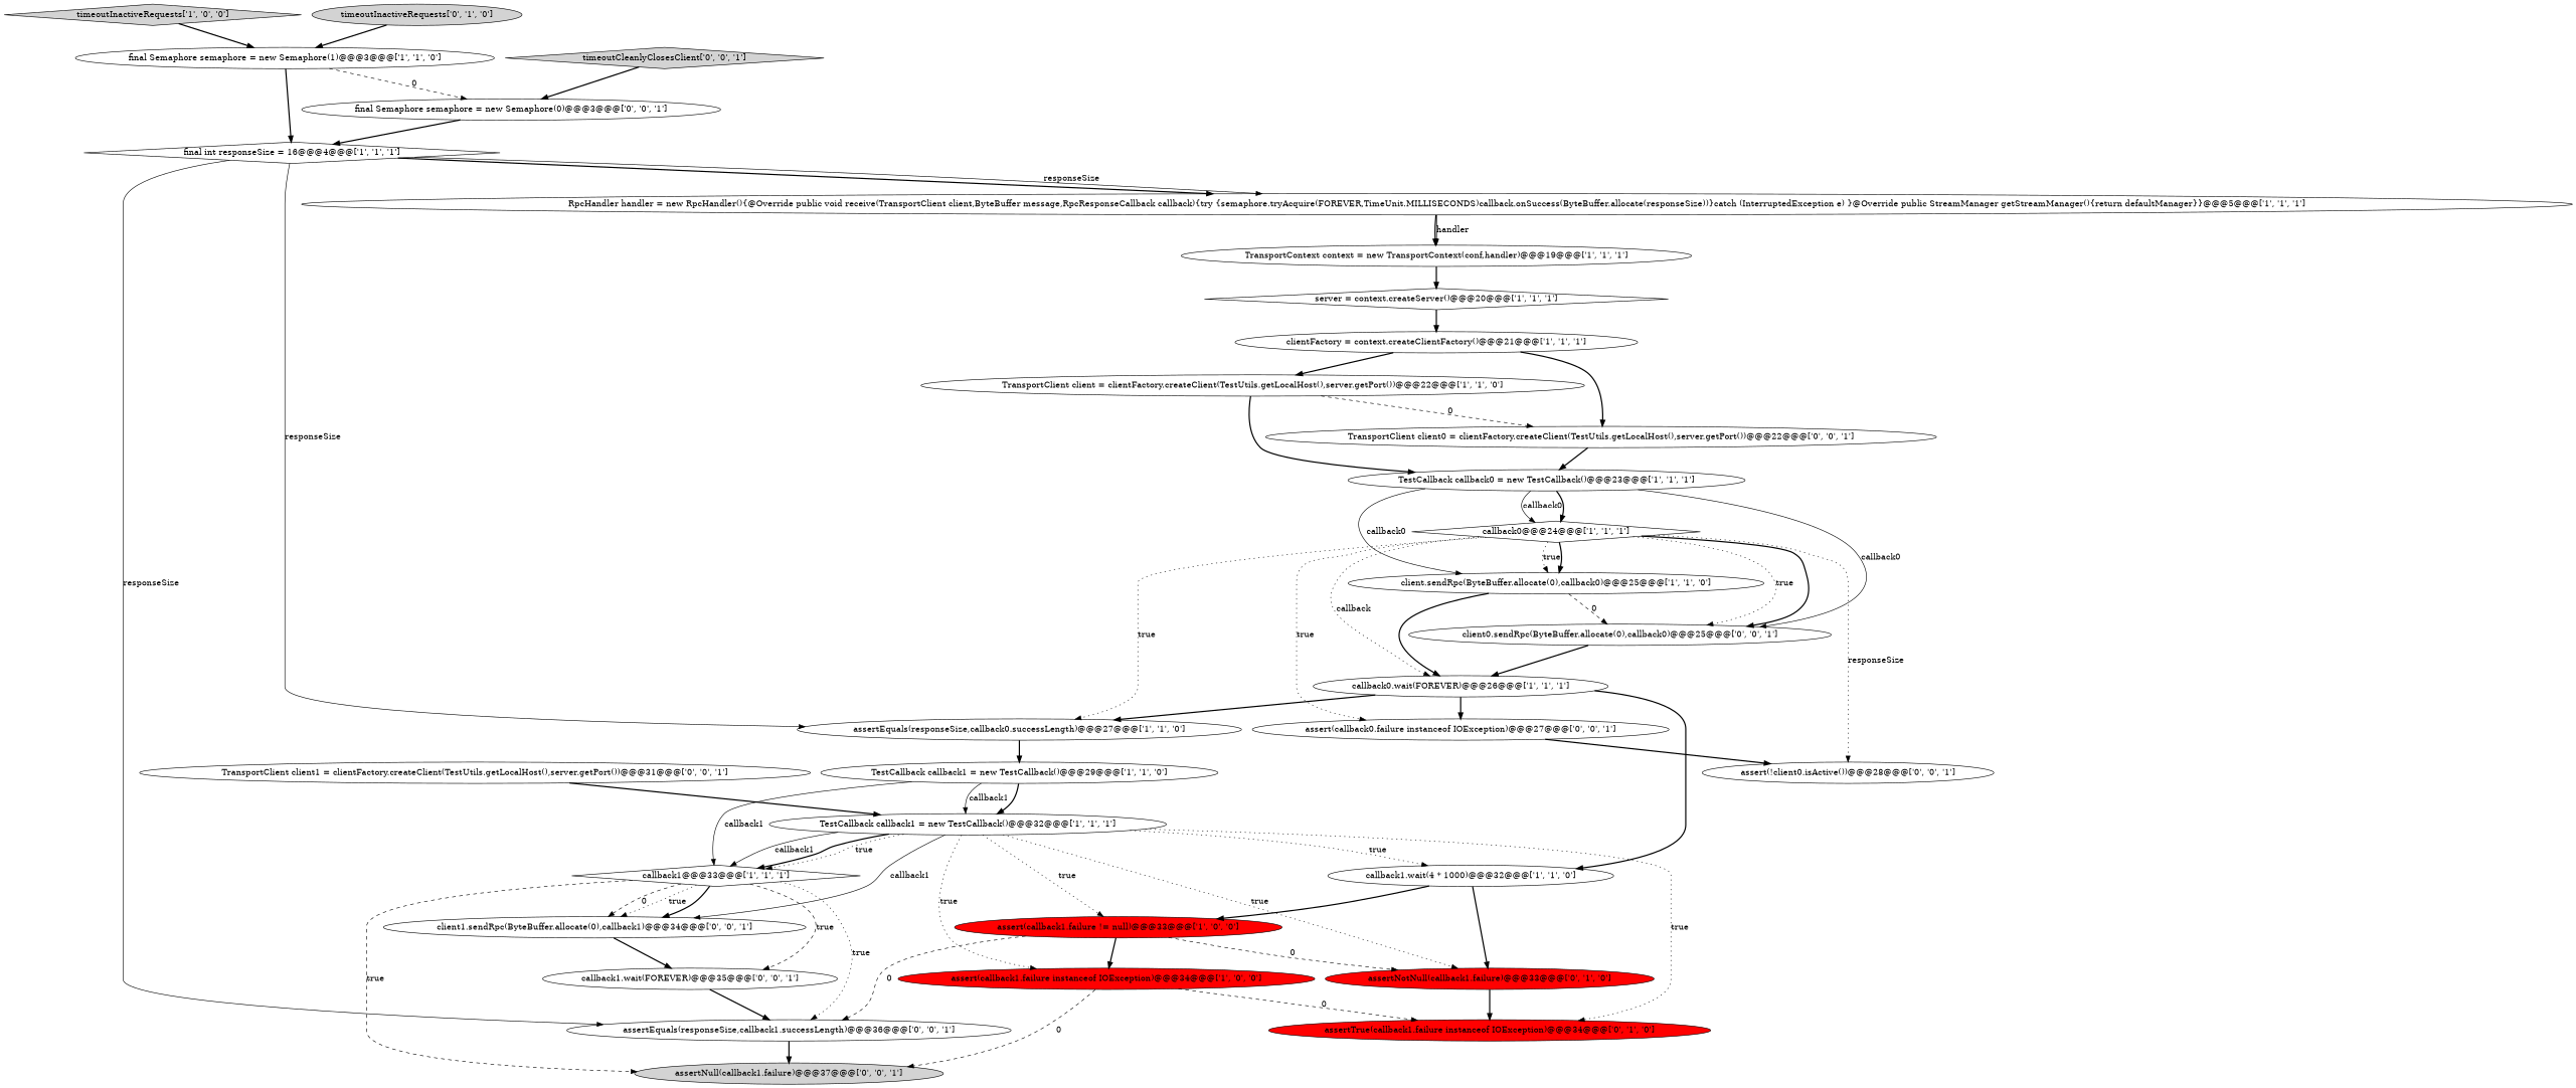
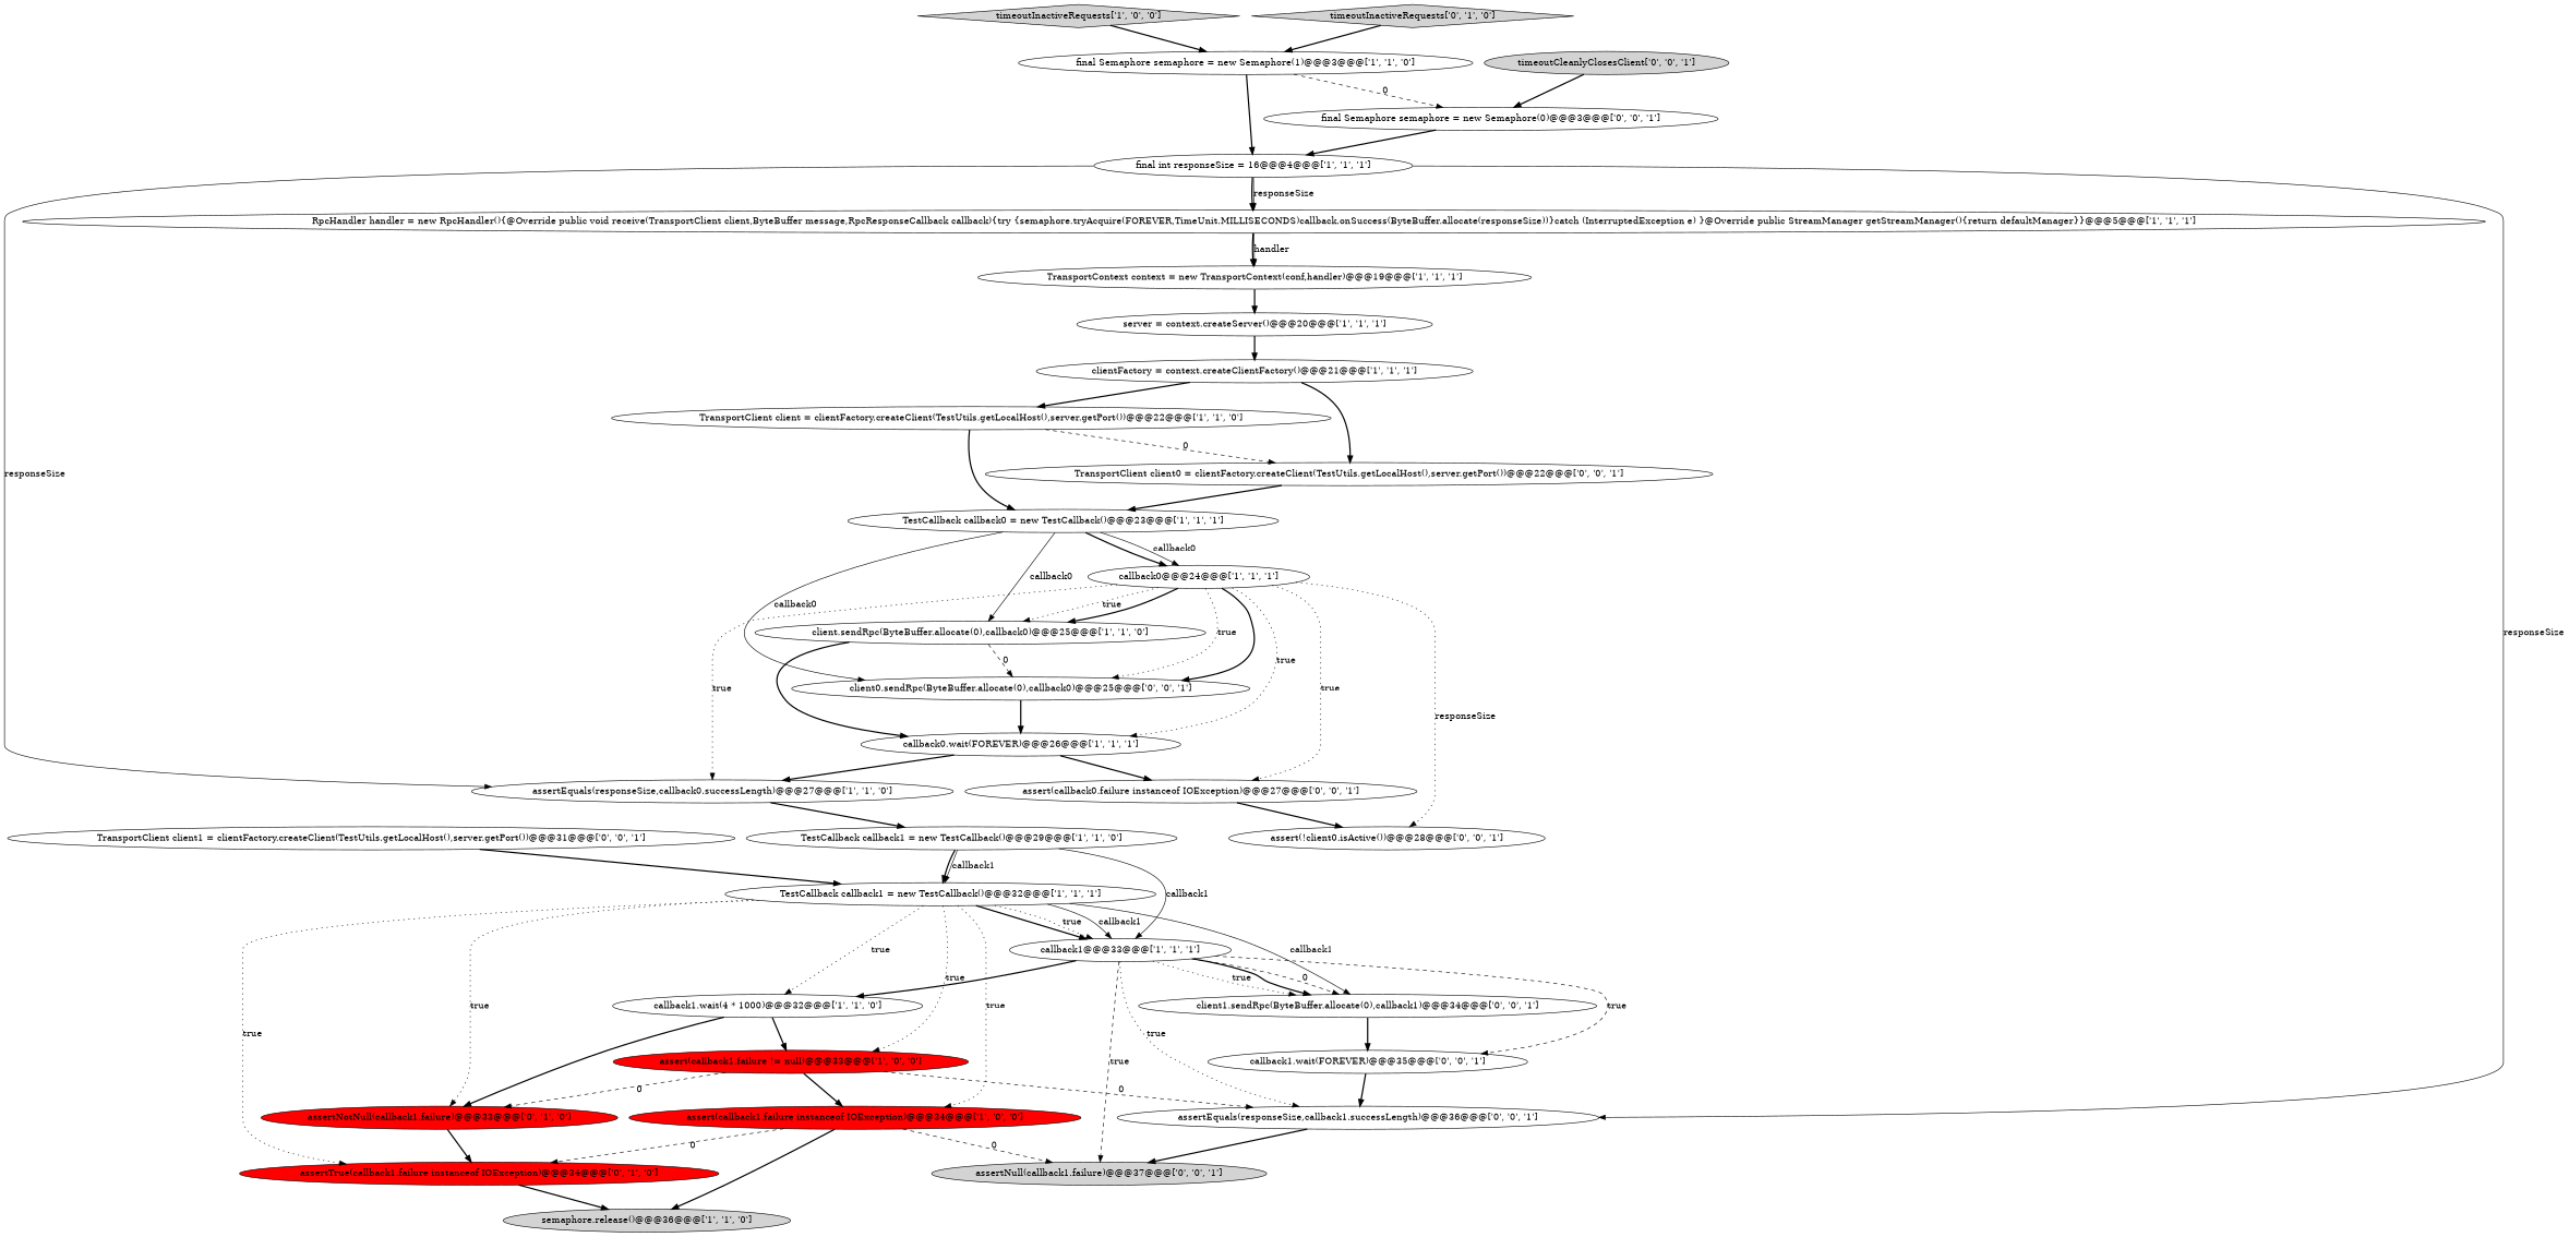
  digraph {
    node [fillcolor=white shape=ellipse style=filled]
    edge [style=bold]
    n1 [label="client.sendRpc(ByteBuffer.allocate(0),callback0)@@@25@@@['1', '1', '0']"]
    n2 [label="client0.sendRpc(ByteBuffer.allocate(0),callback0)@@@25@@@['0', '0', '1']"]
    n3 [label="callback0.wait(FOREVER)@@@26@@@['1', '1', '1']"]
    n4 [label="assert(callback0.failure instanceof IOException)@@@27@@@['0', '0', '1']"]
    n5 [label="assertEquals(responseSize,callback0.successLength)@@@27@@@['1', '1', '0']"]
-   n6 [label="callback0@@@24@@@['1', '1', '1']" shape=diamond]
+   n6 [label="callback0@@@24@@@['1', '1', '1']"]
    n7 [label="assert(!client0.isActive())@@@28@@@['0', '0', '1']"]
    n8 [label="TestCallback callback1 = new TestCallback()@@@29@@@['1', '1', '0']"]
    n9 [label="clientFactory = context.createClientFactory()@@@21@@@['1', '1', '1']"]
    n10 [label="TransportClient client = clientFactory.createClient(TestUtils.getLocalHost(),server.getPort())@@@22@@@['1', '1', '0']"]
    n11 [label="TransportClient client0 = clientFactory.createClient(TestUtils.getLocalHost(),server.getPort())@@@22@@@['0', '0', '1']"]
    n12 [label="TestCallback callback0 = new TestCallback()@@@23@@@['1', '1', '1']"]
    n13 [label="callback1.wait(FOREVER)@@@35@@@['0', '0', '1']"]
    n14 [label="assertEquals(responseSize,callback1.successLength)@@@36@@@['0', '0', '1']"]
    n15 [fillcolor=lightgray label="assertNull(callback1.failure)@@@37@@@['0', '0', '1']"]
    n16 [fillcolor=red label="assertNotNull(callback1.failure)@@@33@@@['0', '1', '0']"]
    n17 [fillcolor=red label="assertTrue(callback1.failure instanceof IOException)@@@34@@@['0', '1', '0']"]
+   n18 [fillcolor=lightgray label="semaphore.release()@@@36@@@['1', '1', '0']"]
    n19 [fillcolor=lightgray label="timeoutInactiveRequests['1', '0', '0']" shape=diamond]
    n20 [label="final Semaphore semaphore = new Semaphore(1)@@@3@@@['1', '1', '0']"]
    n21 [label="final Semaphore semaphore = new Semaphore(0)@@@3@@@['0', '0', '1']"]
-   n22 [label="final int responseSize = 16@@@4@@@['1', '1', '1']" shape=diamond]
-   n23 [label="server = context.createServer()@@@20@@@['1', '1', '1']" shape=diamond]
+   n22 [label="final int responseSize = 16@@@4@@@['1', '1', '1']"]
+   n23 [label="server = context.createServer()@@@20@@@['1', '1', '1']"]
    n24 [label="RpcHandler handler = new RpcHandler(){@Override public void receive(TransportClient client,ByteBuffer message,RpcResponseCallback callback){try {semaphore.tryAcquire(FOREVER,TimeUnit.MILLISECONDS)callback.onSuccess(ByteBuffer.allocate(responseSize))}catch (InterruptedException e) }@Override public StreamManager getStreamManager(){return defaultManager}}@@@5@@@['1', '1', '1']"]
    n25 [label="TransportContext context = new TransportContext(conf,handler)@@@19@@@['1', '1', '1']"]
    n26 [label="callback1.wait(4 * 1000)@@@32@@@['1', '1', '0']"]
    n27 [fillcolor=red label="assert(callback1.failure != null)@@@33@@@['1', '0', '0']"]
    n28 [fillcolor=red label="assert(callback1.failure instanceof IOException)@@@34@@@['1', '0', '0']"]
    n29 [label="TestCallback callback1 = new TestCallback()@@@32@@@['1', '1', '1']"]
-   n30 [label="callback1@@@33@@@['1', '1', '1']" shape=diamond]
+   n30 [label="callback1@@@33@@@['1', '1', '1']"]
    n31 [label="client1.sendRpc(ByteBuffer.allocate(0),callback1)@@@34@@@['0', '0', '1']"]
    n32 [label="TransportClient client1 = clientFactory.createClient(TestUtils.getLocalHost(),server.getPort())@@@31@@@['0', '0', '1']"]
-   n33 [fillcolor=lightgray label="timeoutCleanlyClosesClient['0', '0', '1']" shape=diamond]
-   n34 [fillcolor=lightgray label="timeoutInactiveRequests['0', '1', '0']"]
+   n33 [fillcolor=lightgray label="timeoutCleanlyClosesClient['0', '0', '1']"]
+   n34 [fillcolor=lightgray label="timeoutInactiveRequests['0', '1', '0']" shape=diamond]
    n1 -> n2 [label=0 style=dashed]
    n1 -> n3
    n2 -> n3
    n3 -> n4
    n3 -> n5
    n4 -> n7
    n5 -> n8
    n6 -> n1 [label=true style=dotted]
    n6 -> n1
    n6 -> n2
    n6 -> n2 [label=true style=dotted]
-   n6 -> n3 [label=callback style=dotted]
+   n6 -> n3 [label=true style=dotted]
    n6 -> n4 [label=true style=dotted]
    n6 -> n5 [label=true style=dotted]
    n6 -> n7 [label=responseSize style=dotted]
    n8 -> n29
    n8 -> n29 [label=callback1 style=solid]
    n8 -> n30 [label=callback1 style=solid]
    n9 -> n10
    n9 -> n11
    n10 -> n11 [label=0 style=dashed]
    n10 -> n12
    n11 -> n12
    n12 -> n1 [label=callback0 style=solid]
    n12 -> n2 [label=callback0 style=solid]
    n12 -> n6 [label=callback0 style=solid]
    n12 -> n6
    n13 -> n14
    n14 -> n15
    n16 -> n17
+   n17 -> n18
    n19 -> n20
    n20 -> n21 [label=0 style=dashed]
    n20 -> n22
    n21 -> n22
    n22 -> n5 [label=responseSize style=solid]
    n22 -> n14 [label=responseSize style=solid]
    n22 -> n24
    n22 -> n24 [label=responseSize style=solid]
    n23 -> n9
    n24 -> n25
    n24 -> n25 [label=handler style=solid]
    n25 -> n23
    n26 -> n16
    n26 -> n27
    n27 -> n14 [label=0 style=dashed]
    n27 -> n16 [label=0 style=dashed]
    n27 -> n28
    n28 -> n15 [label=0 style=dashed]
    n28 -> n17 [label=0 style=dashed]
+   n28 -> n18
    n29 -> n16 [label=true style=dotted]
    n29 -> n17 [label=true style=dotted]
    n29 -> n26 [label=true style=dotted]
    n29 -> n27 [label=true style=dotted]
    n29 -> n28 [label=true style=dotted]
    n29 -> n30 [label=callback1 style=solid]
    n29 -> n30
    n29 -> n30 [label=true style=dotted]
    n29 -> n31 [label=callback1 style=solid]
    n30 -> n13 [label=true style=dashed]
    n30 -> n14 [label=true style=dotted]
    n30 -> n15 [label=true style=dashed]
-   n3 -> n26
+   n30 -> n26
    n30 -> n31 [label=0 style=dashed]
    n30 -> n31 [label=true style=dotted]
    n30 -> n31
    n31 -> n13
    n32 -> n29
    n33 -> n21
    n34 -> n20
  }
